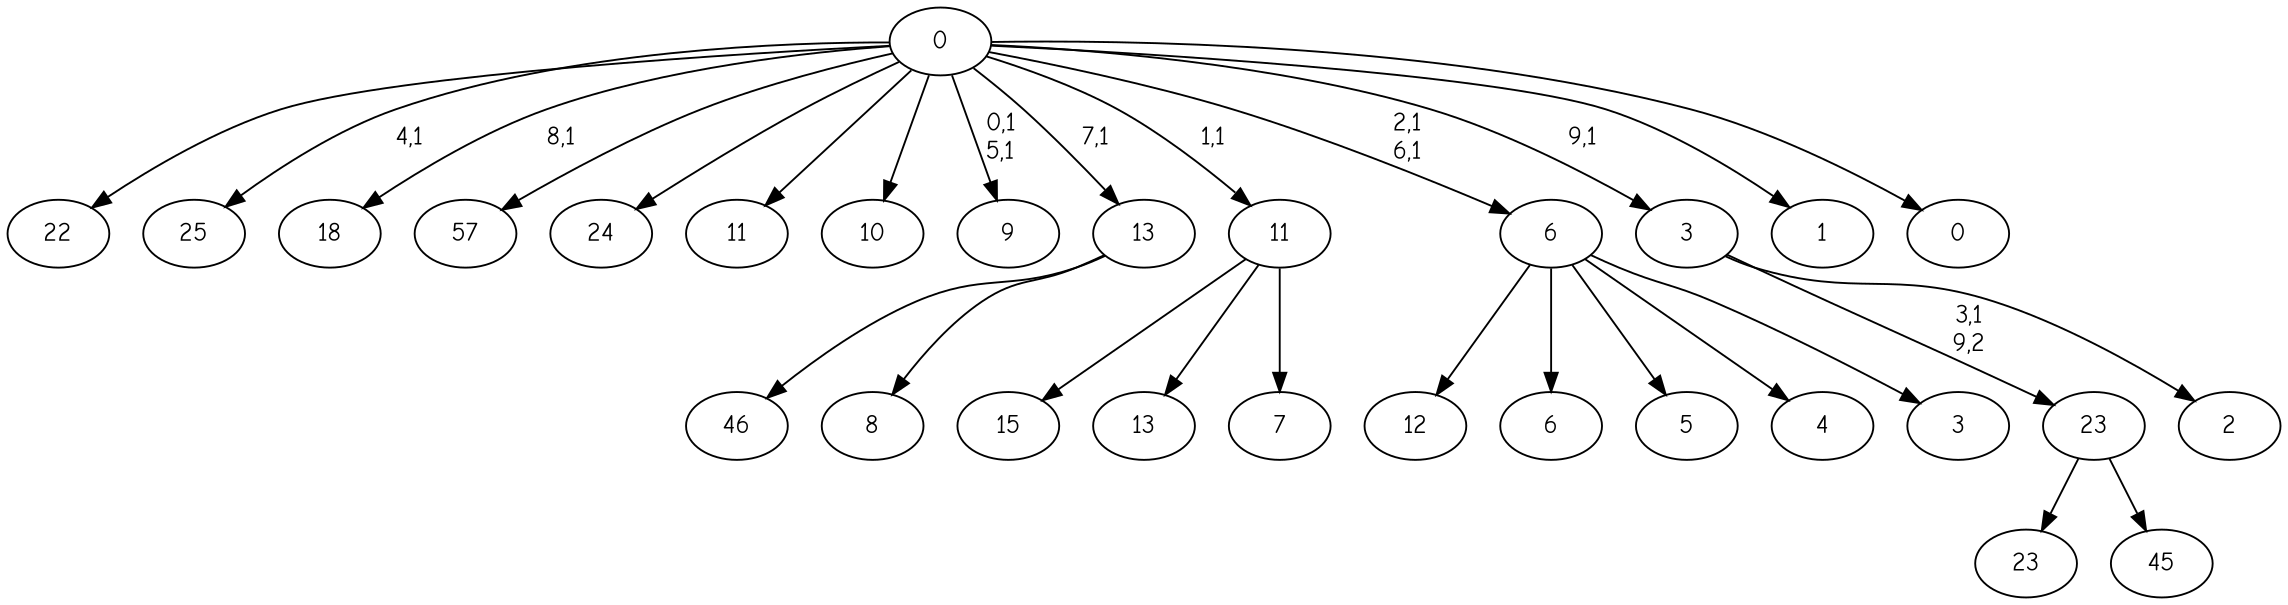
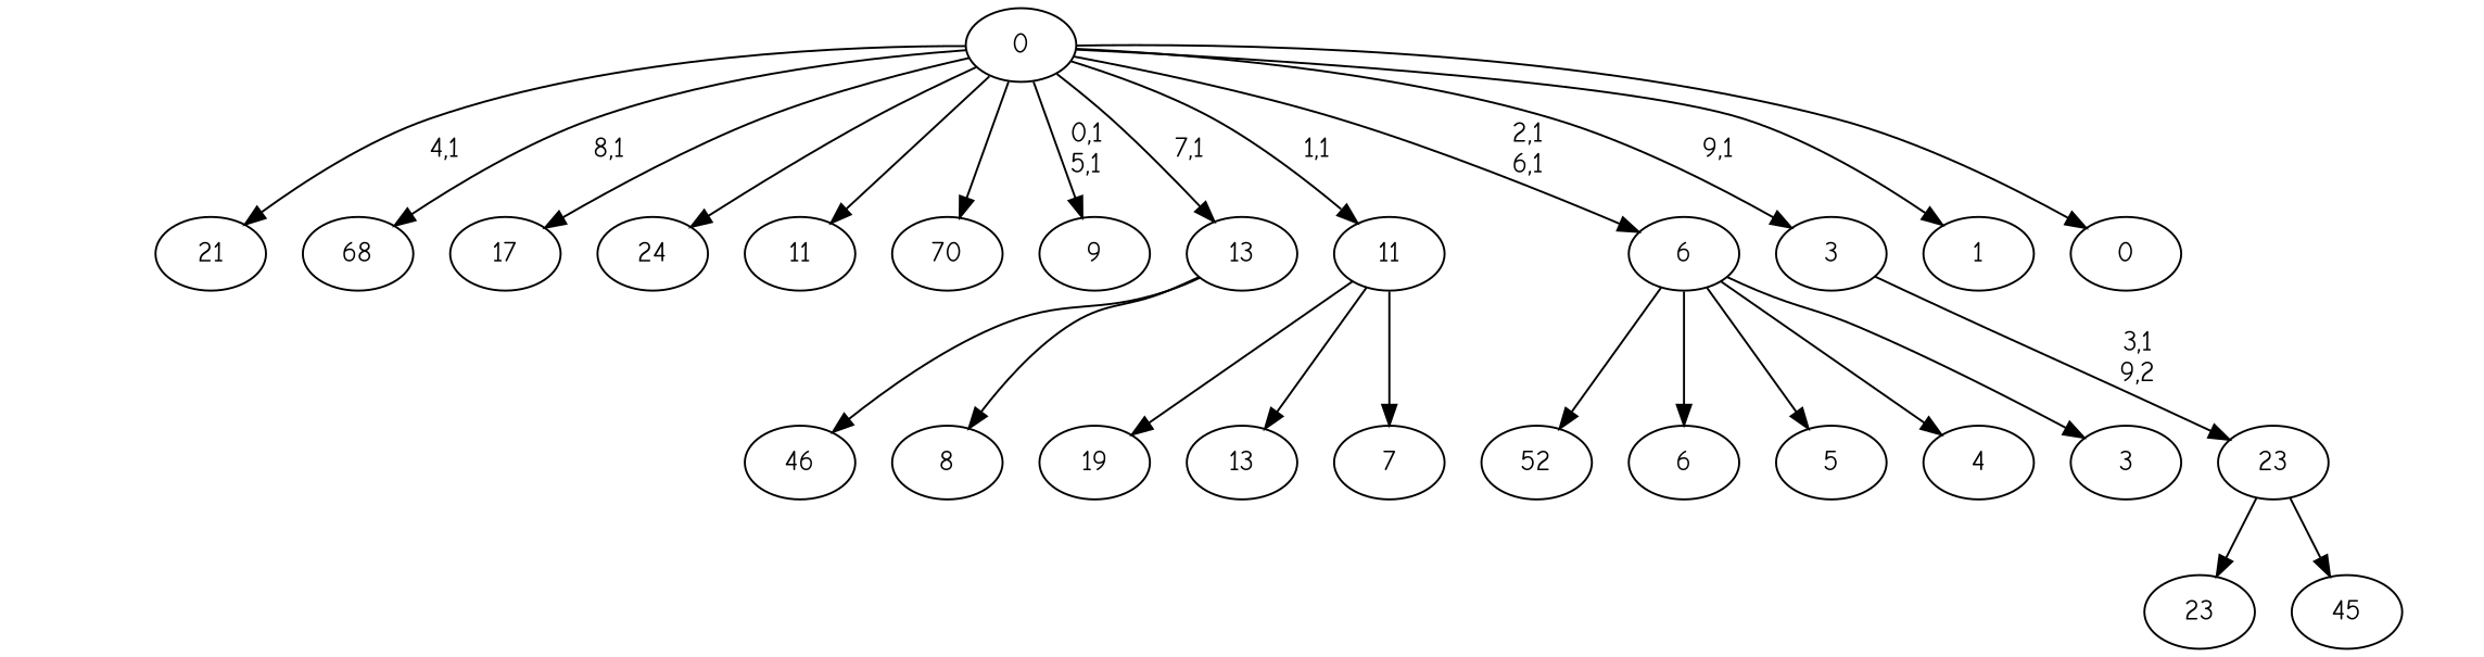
  digraph {
    fontname="Comic Neue"
    node [fontname="Comic Neue"]
    edge [fontname="Comic Neue"]
    n1 [label=23]
-   n2 [label=22]
-   n3 [label=25]
-   n4 [label=15]
-   n5 [label=18]
-   n6 [label=57]
+   n3 [label=21]
+   n4 [label=19]
+   n5 [label=68]
+   n6 [label=17]
    n7 [label=46]
    n8 [label=45]
    23
    n10 [label=24]
    n11 [label=13]
-   n12 [label=12]
+   n12 [label=52]
    n13 [label=11]
-   n14 [label=10]
+   n14 [label=70]
    n15 [label=9]
    n16 [label=8]
    13
    n18 [label=7]
    11
    n20 [label=6]
    n21 [label=5]
    n22 [label=4]
    n23 [label=3]
    6
-   n25 [label=2]
    3
    n27 [label=1]
    n28 [label=0]
    0
    23 -> n1
    23 -> n8
    13 -> n7
    13 -> n16
    11 -> n4
    11 -> n11
    11 -> n18
    6 -> n12
    6 -> n20
    6 -> n21
    6 -> n22
    6 -> n23
    3 -> 23 [label="3,1\n9,2"]
-   3 -> n25
-   0 -> n2
    0 -> n3 [label="4,1"]
    0 -> n5 [label="8,1"]
    0 -> n6
    0 -> n10
    0 -> n13
    0 -> n14
    0 -> n15 [label="0,1\n5,1"]
    0 -> 13 [label="7,1"]
    0 -> 11 [label="1,1"]
    0 -> 6 [label="2,1\n6,1"]
    0 -> 3 [label="9,1"]
    0 -> n27
    0 -> n28
  }
